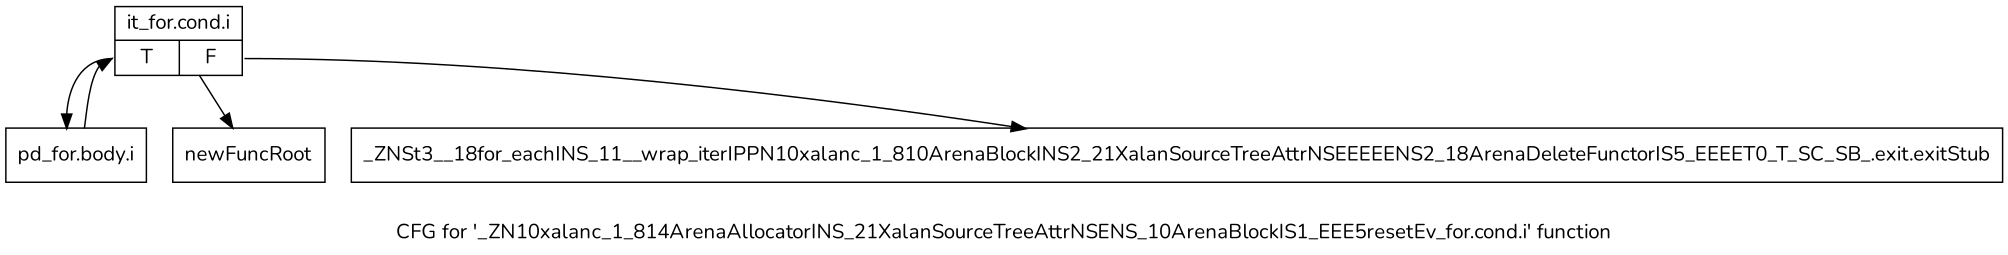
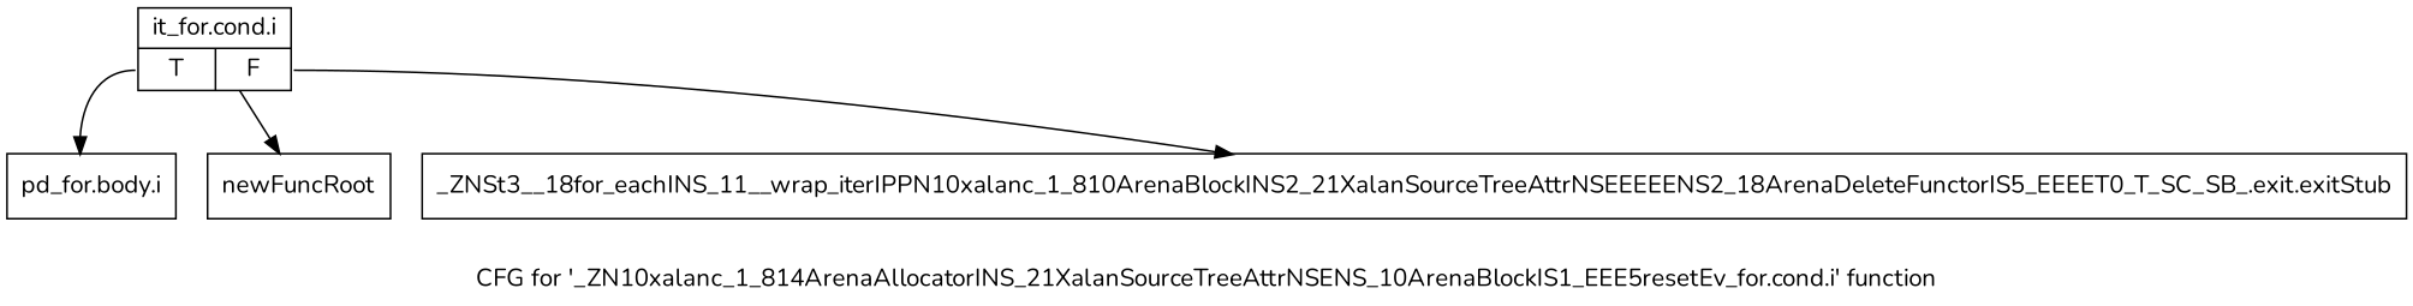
  digraph {
    fontname=Nunito
    label="CFG for '_ZN10xalanc_1_814ArenaAllocatorINS_21XalanSourceTreeAttrNSENS_10ArenaBlockIS1_EEE5resetEv_for.cond.i' function"
    node [fontname=Nunito shape=record]
    edge [fontname=Nunito]
    n1 [label="{newFuncRoot}"]
    n2 [label="{it_for.cond.i|{<s0>T|<s1>F}}"]
    n3 [label="{_ZNSt3__18for_eachINS_11__wrap_iterIPPN10xalanc_1_810ArenaBlockINS2_21XalanSourceTreeAttrNSEEEEENS2_18ArenaDeleteFunctorIS5_EEEET0_T_SC_SB_.exit.exitStub}"]
    n4 [label="{pd_for.body.i}"]
    n2 -> n1
    n2 -> n3 [tailport=s1]
    n2 -> n4 [tailport=s0]
-   n4 -> n2
  }
